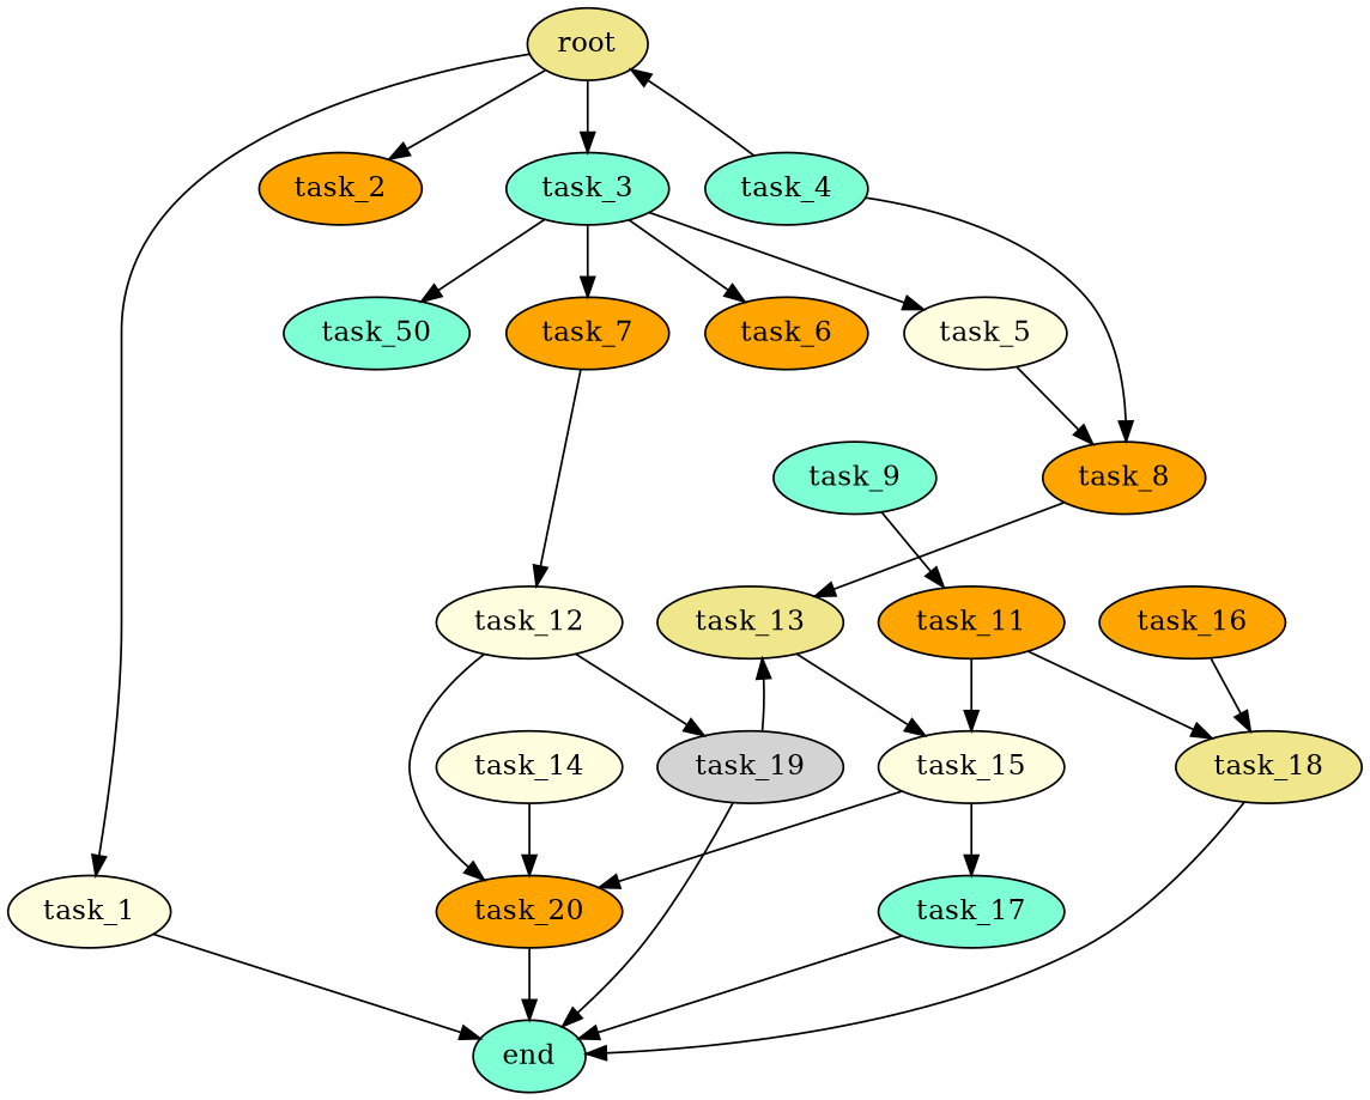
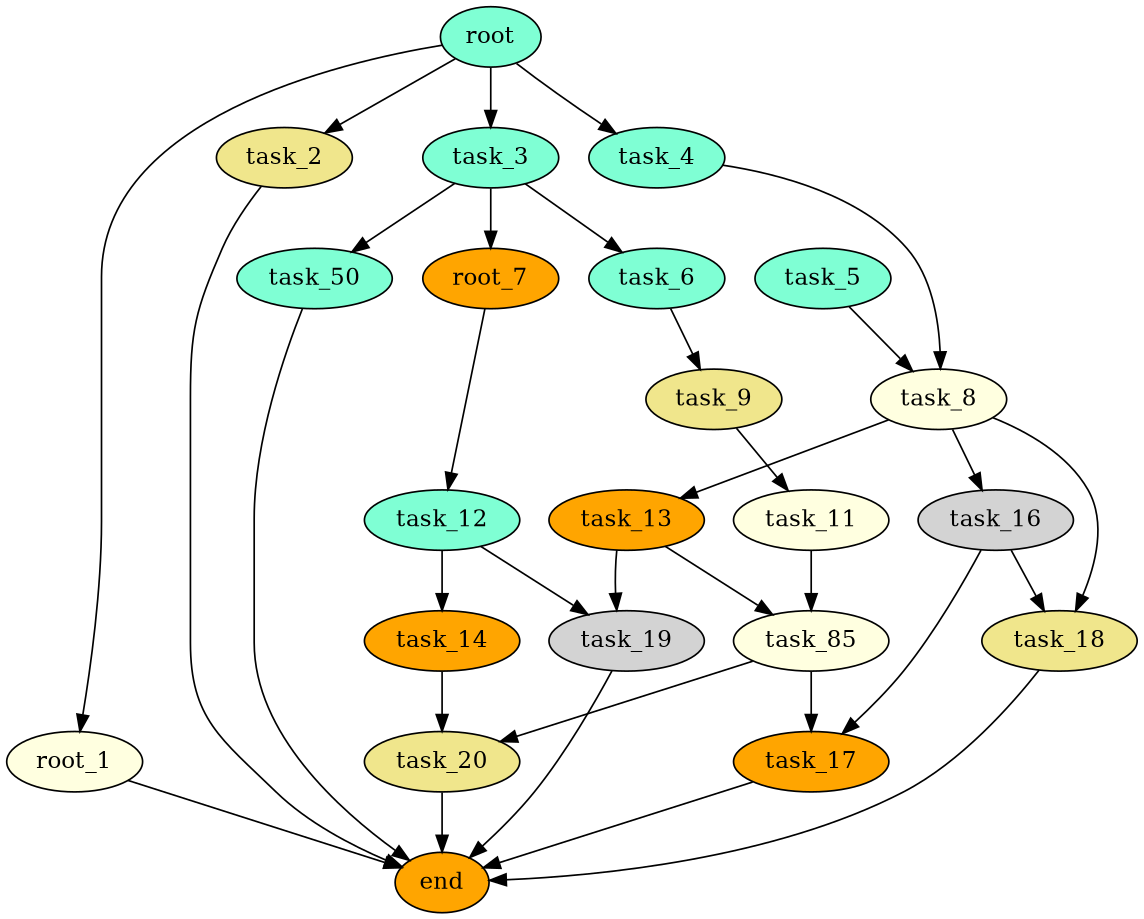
  digraph {
    node [fillcolor=aquamarine style=filled]
-   task_1 [fillcolor=lightyellow]
-   root [fillcolor=khaki]
-   task_2 [fillcolor=orange]
+   task_1 [fillcolor=lightyellow label=root_1]
+   root
+   task_2 [fillcolor=khaki]
    task_3
    task_4
-   end
-   task_5 [fillcolor=lightyellow]
-   task_6 [fillcolor=orange]
-   task_7 [fillcolor=orange]
+   end [fillcolor=orange]
+   task_5
+   task_6
+   task_7 [fillcolor=orange label=root_7]
    n10 [label=task_50]
-   task_8 [fillcolor=orange]
-   task_9
-   task_12 [fillcolor=lightyellow]
-   task_13 [fillcolor=khaki]
-   task_16 [fillcolor=orange]
-   task_11 [fillcolor=orange]
-   task_14 [fillcolor=lightyellow]
+   task_8 [fillcolor=lightyellow]
+   task_9 [fillcolor=khaki]
+   task_12
+   task_13 [fillcolor=orange]
+   task_16 [fillcolor=lightgrey]
+   task_11 [fillcolor=lightyellow]
+   task_14 [fillcolor=orange]
    task_19 [fillcolor=lightgrey]
-   task_15 [fillcolor=lightyellow]
+   task_15 [fillcolor=lightyellow label=task_85]
    task_18 [fillcolor=khaki]
-   task_17
-   task_20 [fillcolor=orange]
+   task_17 [fillcolor=orange]
+   task_20 [fillcolor=khaki]
    task_1 -> end
    root -> task_1
    root -> task_2
    root -> task_3
-   task_4 -> root
-   task_3 -> task_5
+   root -> task_4
+   task_2 -> end
    task_3 -> task_6
    task_3 -> task_7
    task_3 -> n10
    task_4 -> task_8
    task_5 -> task_8
+   task_6 -> task_9
    task_7 -> task_12
+   n10 -> end
    task_8 -> task_13
+   task_8 -> task_16
    task_9 -> task_11
-   task_12 -> task_20
+   task_12 -> task_14
    task_12 -> task_19
-   task_19 -> task_13
+   task_13 -> task_19
    task_13 -> task_15
    task_16 -> task_18
+   task_16 -> task_17
    task_11 -> task_15
-   task_11 -> task_18
+   task_8 -> task_18
    task_14 -> task_20
    task_19 -> end
    task_15 -> task_17
    task_15 -> task_20
    task_18 -> end
    task_17 -> end
    task_20 -> end
  }
